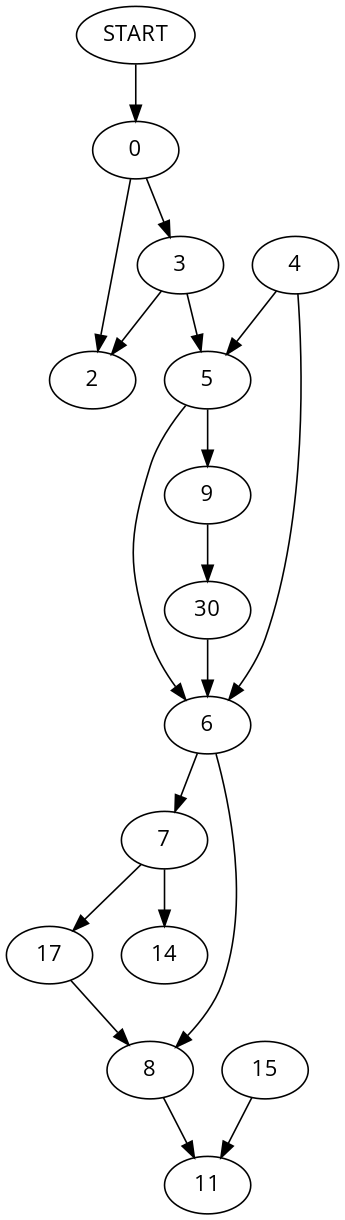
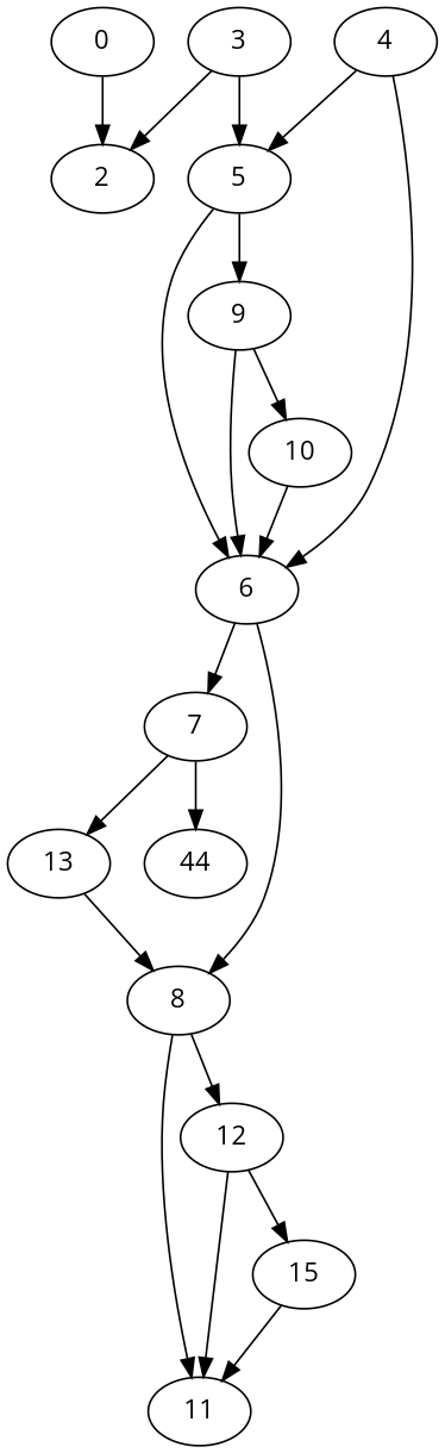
  digraph {
    fontname="Open Sans"
    node [fontname="Open Sans"]
    edge [fontname="Open Sans"]
-   n1 [label=START]
    n2 [label=0]
    2
    3
    5
    4
    6
    9
    7
    8
-   10 [label=30]
-   13 [label=17]
-   14
+   10
+   13
+   14 [label=44]
    11
+   12
    15
-   n1 -> n2
    n2 -> 2
-   n2 -> 3
    3 -> 2
    3 -> 5
    5 -> 6
    5 -> 9
    4 -> 5
    4 -> 6
    6 -> 7
    6 -> 8
+   9 -> 6
    9 -> 10
    7 -> 13
    7 -> 14
    8 -> 11
+   8 -> 12
    10 -> 6
    13 -> 8
+   12 -> 11
+   12 -> 15
    15 -> 11
  }
